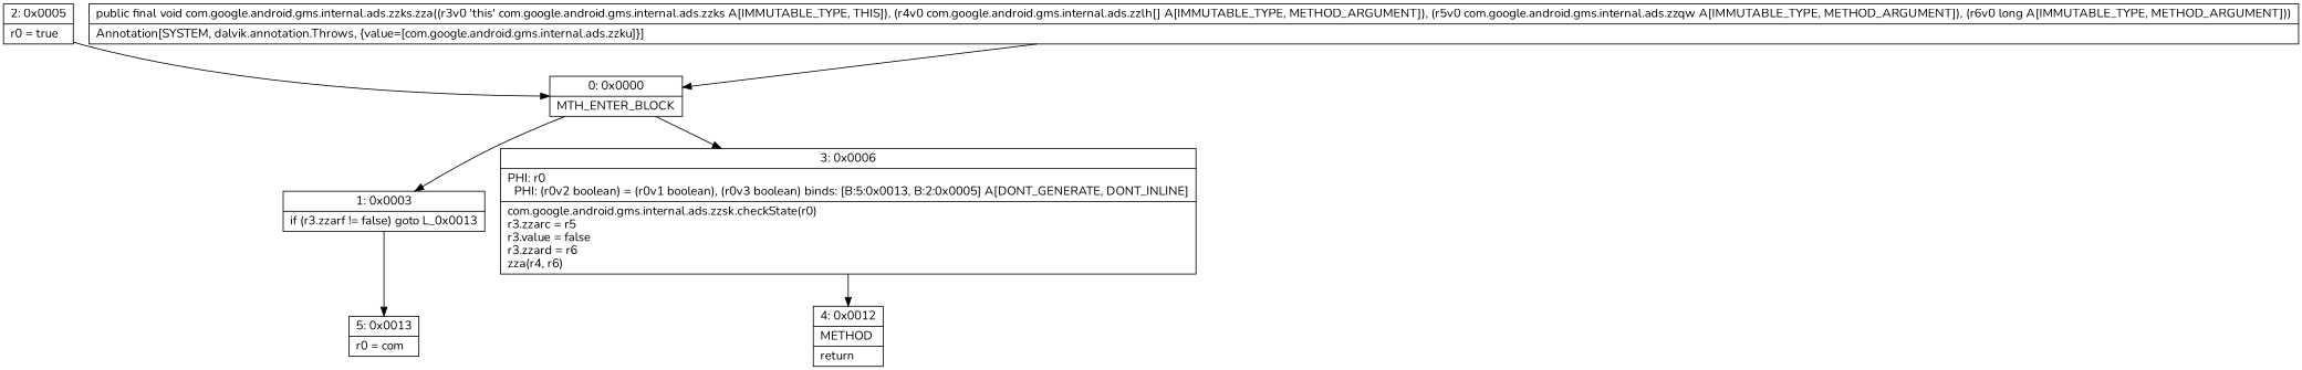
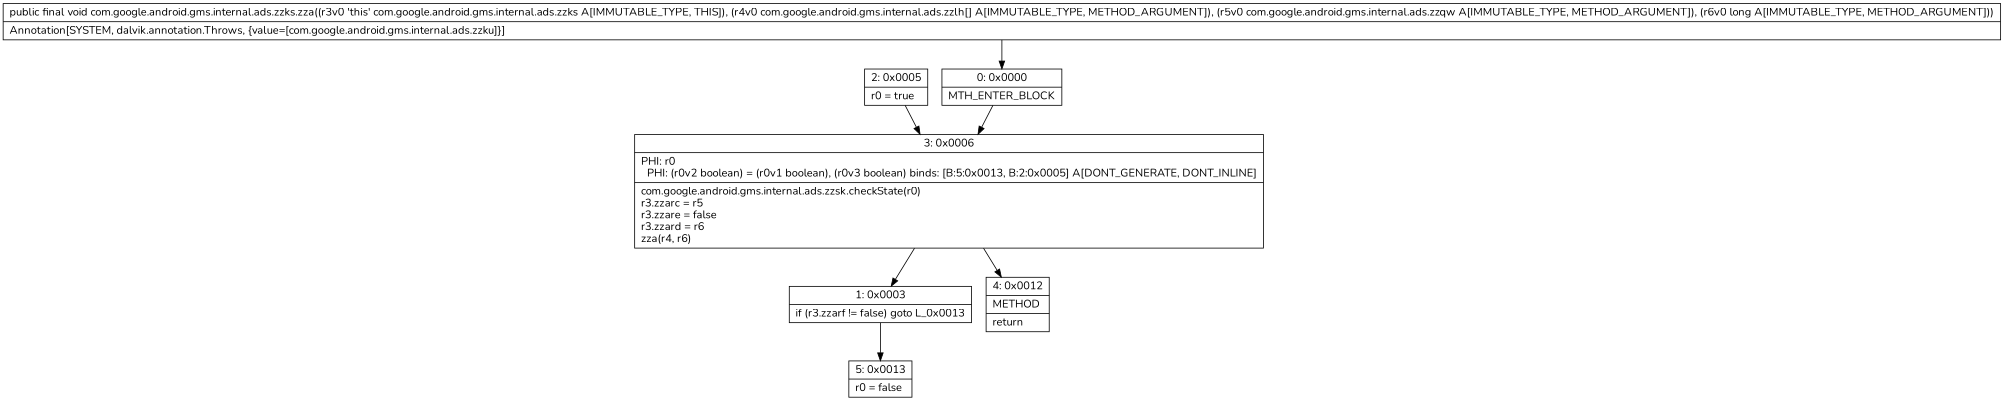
  digraph {
    fontname=Nunito
    node [fontname=Nunito shape=record]
    edge [fontname=Nunito]
    n1 [label="{0\:\ 0x0000|MTH_ENTER_BLOCK\l}"]
    n2 [label="{1\:\ 0x0003|if (r3.zzarf != false) goto L_0x0013\l}"]
-   n3 [label="{3\:\ 0x0006|PHI: r0 \l  PHI: (r0v2 boolean) = (r0v1 boolean), (r0v3 boolean) binds: [B:5:0x0013, B:2:0x0005] A[DONT_GENERATE, DONT_INLINE]\l|com.google.android.gms.internal.ads.zzsk.checkState(r0)\lr3.zzarc = r5\lr3.value = false\lr3.zzard = r6\lzza(r4, r6)\l}"]
-   n4 [label="{5\:\ 0x0013|r0 = com\l}"]
+   n3 [label="{3\:\ 0x0006|PHI: r0 \l  PHI: (r0v2 boolean) = (r0v1 boolean), (r0v3 boolean) binds: [B:5:0x0013, B:2:0x0005] A[DONT_GENERATE, DONT_INLINE]\l|com.google.android.gms.internal.ads.zzsk.checkState(r0)\lr3.zzarc = r5\lr3.zzare = false\lr3.zzard = r6\lzza(r4, r6)\l}"]
+   n4 [label="{5\:\ 0x0013|r0 = false\l}"]
    n5 [label="{2\:\ 0x0005|r0 = true\l}"]
    n6 [label="{4\:\ 0x0012|METHOD\l|return\l}"]
    n7 [label="{public final void com.google.android.gms.internal.ads.zzks.zza((r3v0 'this' com.google.android.gms.internal.ads.zzks A[IMMUTABLE_TYPE, THIS]), (r4v0 com.google.android.gms.internal.ads.zzlh[] A[IMMUTABLE_TYPE, METHOD_ARGUMENT]), (r5v0 com.google.android.gms.internal.ads.zzqw A[IMMUTABLE_TYPE, METHOD_ARGUMENT]), (r6v0 long A[IMMUTABLE_TYPE, METHOD_ARGUMENT]))  | Annotation[SYSTEM, dalvik.annotation.Throws, \{value=[com.google.android.gms.internal.ads.zzku]\}]\l}"]
-   n1 -> n2
+   n3 -> n2
    n1 -> n3
    n2 -> n4
    n3 -> n6
-   n5 -> n1
+   n5 -> n3
    n7 -> n1
  }
